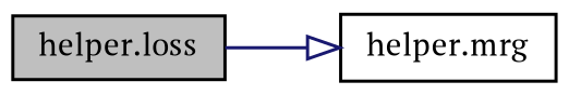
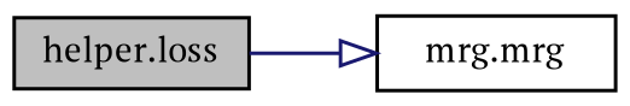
  digraph {
    rankdir=LR
    fontname="PT Serif"
    node [color=black fontname="PT Serif" fontsize=10 shape=record style=filled]
    n1 [fillcolor=grey75 fontcolor=black height=0.2 label="helper.loss" width=0.4]
-   n2 [fillcolor=white height=0.2 label="helper.mrg" width=0.4]
+   n2 [fillcolor=white height=0.2 label="mrg.mrg" width=0.4]
    n1 -> n2 [color=midnightblue fontname="PT Serif" fontsize=10 labelfontname=Helvetica labelfontsize=10 style=solid arrowhead=onormal]
  }
